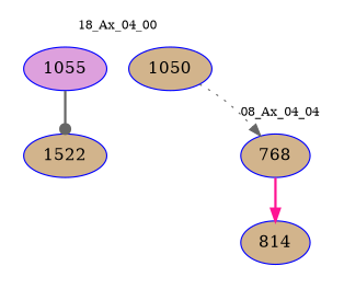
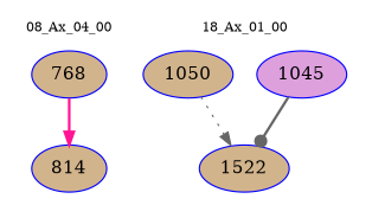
  digraph {
    node [color=blue fillcolor=tan style=filled]
    edge [arrowhead=normal color=gray40 style=bold]
    n1 [label=768]
    n2 [label=814]
-   n3 [fillcolor=plum label=1055]
+   n3 [fillcolor=plum label=1045]
    n4 [label=1050]
    n5 [label=1522]
    subgraph cluster_1 {
      color=white
      fontsize=10
-     label="08_Ax_04_04"
+     label="08_Ax_04_00"
      n1
      n2
    }
    subgraph cluster_2 {
      color=white
      fontsize=10
-     label="18_Ax_04_00"
+     label="18_Ax_01_00"
      n3
      n4
      n5
    }
    n1 -> n2 [color=deeppink]
    n3 -> n5 [arrowhead=dot]
-   n4 -> n1 [style=dotted]
+   n4 -> n5 [style=dotted]
  }
